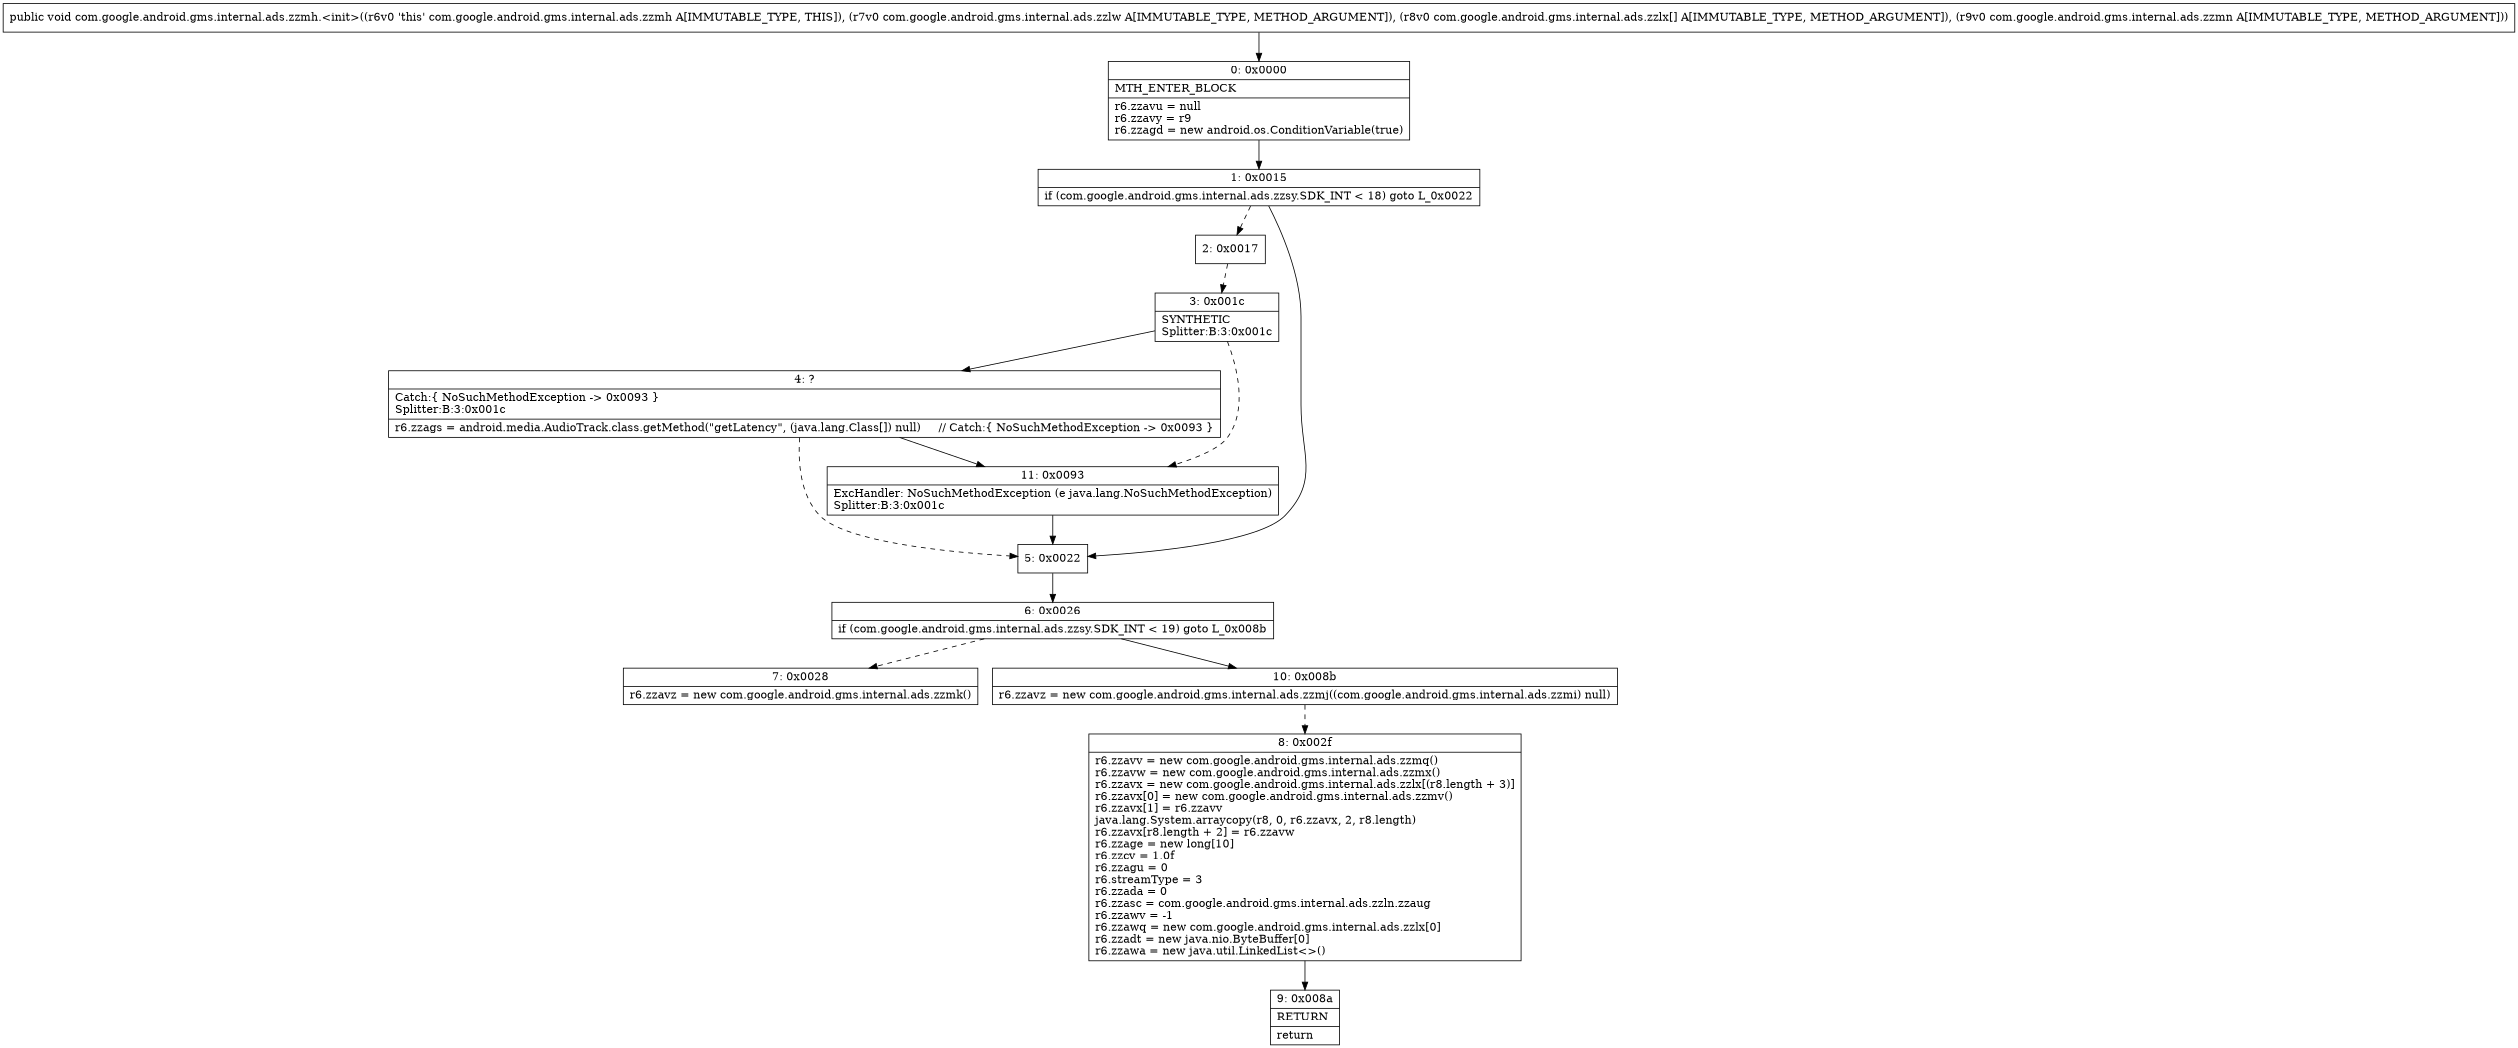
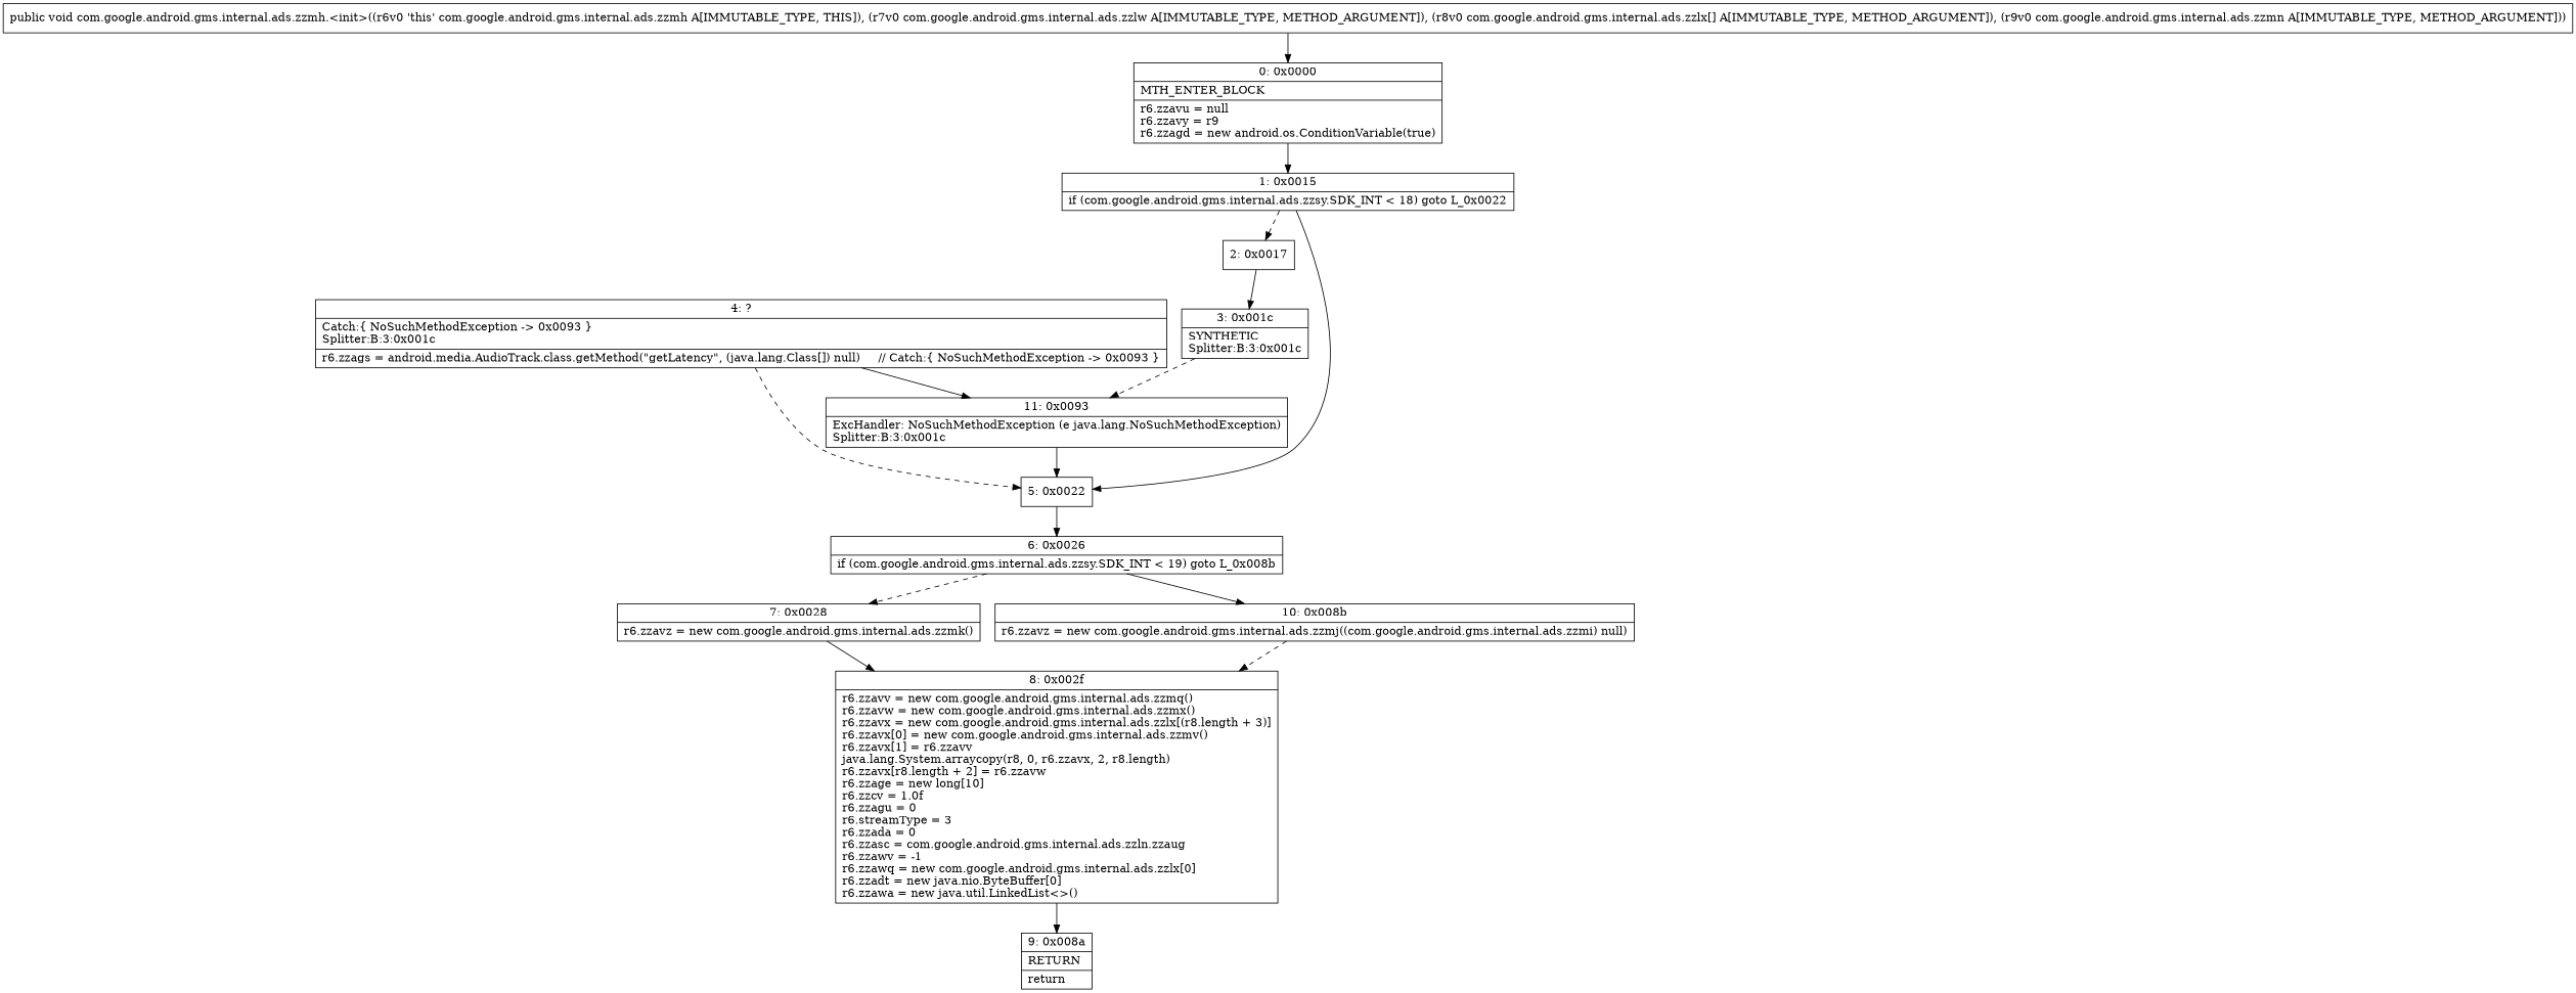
  digraph {
    node [shape=record]
    n1 [label="{0\:\ 0x0000|MTH_ENTER_BLOCK\l|r6.zzavu = null\lr6.zzavy = r9\lr6.zzagd = new android.os.ConditionVariable(true)\l}"]
    n2 [label="{1\:\ 0x0015|if (com.google.android.gms.internal.ads.zzsy.SDK_INT \< 18) goto L_0x0022\l}"]
    n3 [label="{2\:\ 0x0017}"]
    n4 [label="{5\:\ 0x0022}"]
    n5 [label="{3\:\ 0x001c|SYNTHETIC\lSplitter:B:3:0x001c\l}"]
    n6 [label="{6\:\ 0x0026|if (com.google.android.gms.internal.ads.zzsy.SDK_INT \< 19) goto L_0x008b\l}"]
    n7 [label="{4\:\ ?|Catch:\{ NoSuchMethodException \-\> 0x0093 \}\lSplitter:B:3:0x001c\l|r6.zzags = android.media.AudioTrack.class.getMethod(\"getLatency\", (java.lang.Class[]) null)     \/\/ Catch:\{ NoSuchMethodException \-\> 0x0093 \}\l}"]
    n8 [label="{11\:\ 0x0093|ExcHandler: NoSuchMethodException (e java.lang.NoSuchMethodException)\lSplitter:B:3:0x001c\l}"]
    n9 [label="{7\:\ 0x0028|r6.zzavz = new com.google.android.gms.internal.ads.zzmk()\l}"]
    n10 [label="{10\:\ 0x008b|r6.zzavz = new com.google.android.gms.internal.ads.zzmj((com.google.android.gms.internal.ads.zzmi) null)\l}"]
    n11 [label="{8\:\ 0x002f|r6.zzavv = new com.google.android.gms.internal.ads.zzmq()\lr6.zzavw = new com.google.android.gms.internal.ads.zzmx()\lr6.zzavx = new com.google.android.gms.internal.ads.zzlx[(r8.length + 3)]\lr6.zzavx[0] = new com.google.android.gms.internal.ads.zzmv()\lr6.zzavx[1] = r6.zzavv\ljava.lang.System.arraycopy(r8, 0, r6.zzavx, 2, r8.length)\lr6.zzavx[r8.length + 2] = r6.zzavw\lr6.zzage = new long[10]\lr6.zzcv = 1.0f\lr6.zzagu = 0\lr6.streamType = 3\lr6.zzada = 0\lr6.zzasc = com.google.android.gms.internal.ads.zzln.zzaug\lr6.zzawv = \-1\lr6.zzawq = new com.google.android.gms.internal.ads.zzlx[0]\lr6.zzadt = new java.nio.ByteBuffer[0]\lr6.zzawa = new java.util.LinkedList\<\>()\l}"]
    n12 [label="{9\:\ 0x008a|RETURN\l|return\l}"]
    n13 [label="{public void com.google.android.gms.internal.ads.zzmh.\<init\>((r6v0 'this' com.google.android.gms.internal.ads.zzmh A[IMMUTABLE_TYPE, THIS]), (r7v0 com.google.android.gms.internal.ads.zzlw A[IMMUTABLE_TYPE, METHOD_ARGUMENT]), (r8v0 com.google.android.gms.internal.ads.zzlx[] A[IMMUTABLE_TYPE, METHOD_ARGUMENT]), (r9v0 com.google.android.gms.internal.ads.zzmn A[IMMUTABLE_TYPE, METHOD_ARGUMENT])) }"]
    n1 -> n2
    n2 -> n3 [style=dashed]
    n2 -> n4
-   n3 -> n5 [style=dashed]
+   n3 -> n5
    n4 -> n6
-   n5 -> n7
    n5 -> n8 [style=dashed]
    n6 -> n9 [style=dashed]
    n6 -> n10
    n7 -> n4 [style=dashed]
    n7 -> n8
    n8 -> n4
+   n9 -> n11
    n10 -> n11 [style=dashed]
    n11 -> n12
    n13 -> n1
  }
